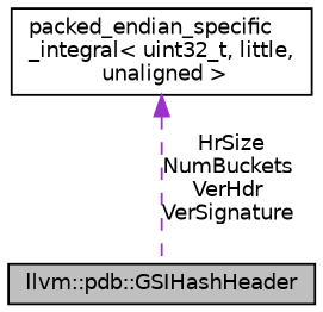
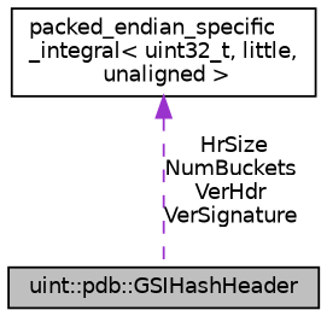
  digraph {
    node [color=black fontname=Helvetica fontsize=10 shape=box]
-   n1 [fillcolor=grey75 fontcolor=black height=0.2 label="llvm::pdb::GSIHashHeader" style=filled width=0.4]
+   n1 [fillcolor=grey75 fontcolor=black height=0.2 label="uint::pdb::GSIHashHeader" style=filled width=0.4]
    n2 [height=0.2 label="packed_endian_specific\l_integral\< uint32_t, little,\l unaligned \>" width=0.4]
    n2 -> n1 [color=darkorchid3 dir=back fontname=Helvetica fontsize=10 label=" HrSize\nNumBuckets\nVerHdr\nVerSignature" labelfontname=Helvetica labelfontsize=10 style=dashed]
  }
